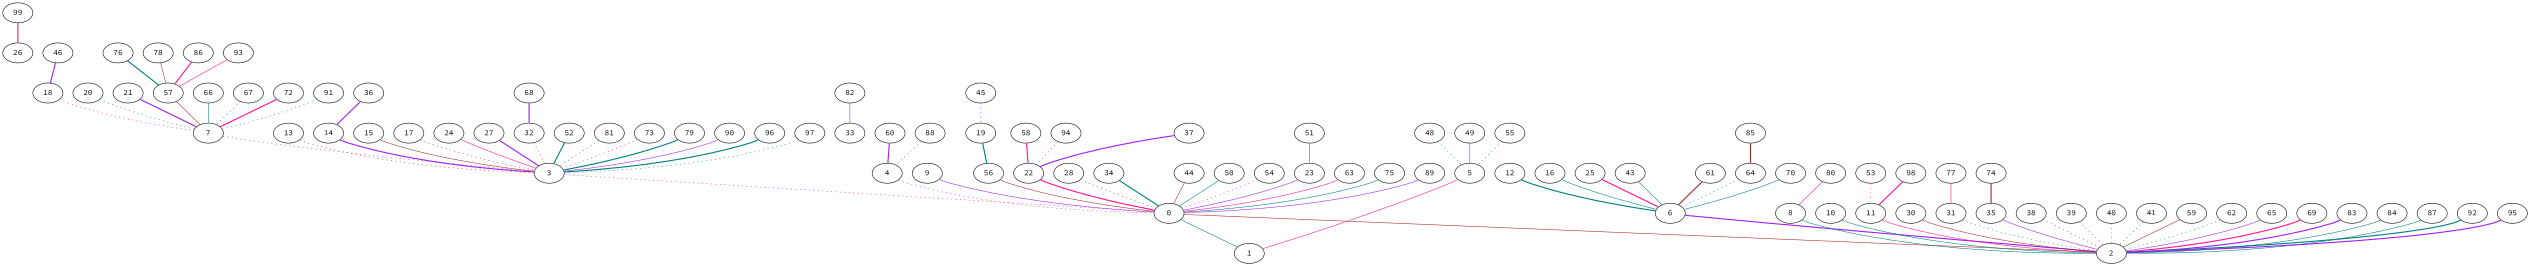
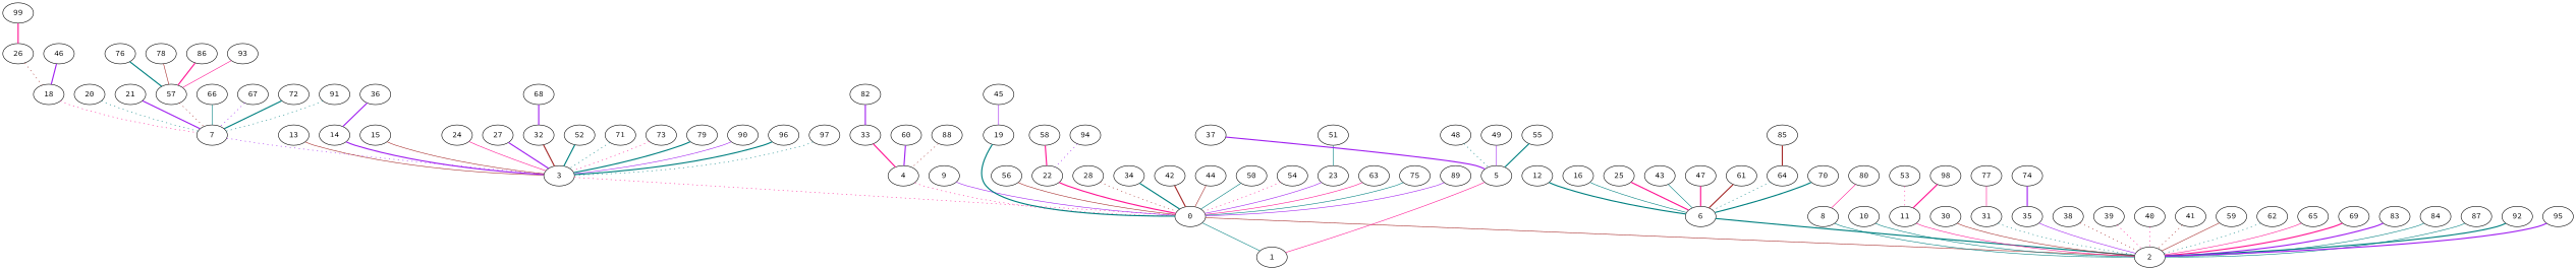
  graph {
    fontname="Source Code Pro"
    node [fontname="Source Code Pro"]
    edge [color=teal fontname="Source Code Pro" style=bold]
    0
    1
    2
    3
    4
    9
    19
    22
    23
    28
    34
+   42
    44
    50
    54
    56
    63
    75
    89
    5
    6
    8
    10
    11
    30
    31
    35
    38
    39
    40
    41
    59
    62
    65
    69
    83
    84
    87
    92
    95
    7
    13
    14
    15
-   17
    24
    27
    32
    52
-   71 [label=81]
+   71
    73
    79
    90
    96
    97
    33
    60
    88
    45
    58
    94
    51
    37
    48
    49
    55
    12
    16
    25
    43
+   47
    61
    64
    70
    80
    53
    98
    77
    74
    18
    20
    21
    57
    66
    67
    72
    91
    36
    68
    82
    85
    26
    46
    76
    78
    86
    93
    99
    0 -- 1 [style=solid]
    0 -- 2 [color=brown style=solid]
    3 -- 0 [color=deeppink style=dotted]
    4 -- 0 [color=deeppink style=dotted]
    9 -- 0 [color=purple style=solid]
-   19 -- 56
+   19 -- 0
    22 -- 0 [color=deeppink]
    23 -- 0 [color=purple style=solid]
    28 -- 0 [color=brown style=dotted]
    34 -- 0
+   42 -- 0 [color=brown]
    44 -- 0 [color=brown style=solid]
    50 -- 0 [style=solid]
    54 -- 0 [color=deeppink style=dotted]
    56 -- 0 [color=brown style=solid]
    63 -- 0 [color=deeppink style=solid]
    75 -- 0 [style=solid]
    89 -- 0 [color=purple style=solid]
    5 -- 1 [color=deeppink style=solid]
-   6 -- 2 [color=purple]
+   6 -- 2
    8 -- 2 [style=solid]
    10 -- 2 [style=solid]
    11 -- 2 [color=deeppink style=solid]
    30 -- 2 [color=brown style=solid]
    31 -- 2 [style=dotted]
    35 -- 2 [color=purple style=solid]
    38 -- 2 [color=brown style=dotted]
    39 -- 2 [color=deeppink style=dotted]
    40 -- 2 [color=deeppink style=dotted]
    41 -- 2 [color=brown style=dotted]
    59 -- 2 [color=brown style=solid]
    62 -- 2 [style=dotted]
-   65 -- 2 [color=purple style=solid]
+   65 -- 2 [color=deeppink style=solid]
    69 -- 2 [color=deeppink]
    83 -- 2 [color=purple]
    84 -- 2 [style=solid]
    87 -- 2 [style=solid]
    92 -- 2
    95 -- 2 [color=purple]
    7 -- 3 [color=purple style=dotted]
-   13 -- 3 [color=brown style=dotted]
+   13 -- 3 [color=brown style=solid]
    14 -- 3 [color=purple]
    15 -- 3 [color=brown style=solid]
-   17 -- 3 [color=brown style=dotted]
    24 -- 3 [color=deeppink style=solid]
    27 -- 3 [color=purple]
-   32 -- 3 [color=brown style=dotted]
+   32 -- 3 [color=brown]
    52 -- 3
    71 -- 3 [style=dotted]
    73 -- 3 [color=deeppink style=dotted]
    79 -- 3
    90 -- 3 [color=purple style=solid]
    96 -- 3
    97 -- 3 [style=dotted]
+   33 -- 4 [color=deeppink]
    60 -- 4 [color=purple]
    88 -- 4 [color=brown style=dotted]
-   45 -- 19 [color=purple style=dotted]
+   45 -- 19 [color=purple style=solid]
    58 -- 22 [color=deeppink]
    94 -- 22 [color=purple style=dotted]
    51 -- 23 [style=solid]
-   37 -- 22 [color=purple]
+   37 -- 5 [color=purple]
    48 -- 5 [style=dotted]
    49 -- 5 [color=purple style=solid]
-   55 -- 5 [style=dotted]
+   55 -- 5
    12 -- 6
    16 -- 6 [style=solid]
    25 -- 6 [color=deeppink]
    43 -- 6 [style=solid]
+   47 -- 6 [color=deeppink]
    61 -- 6 [color=brown]
    64 -- 6 [style=dotted]
-   70 -- 6 [style=solid]
+   70 -- 6
    80 -- 8 [color=deeppink style=solid]
    53 -- 11 [color=deeppink style=dotted]
    98 -- 11 [color=deeppink]
    77 -- 31 [color=deeppink style=solid]
-   74 -- 35 [color=brown]
+   74 -- 35 [color=purple]
    18 -- 7 [color=deeppink style=dotted]
    20 -- 7 [style=dotted]
    21 -- 7 [color=purple]
-   57 -- 7 [color=brown style=solid]
+   57 -- 7 [color=brown style=dotted]
    66 -- 7 [style=solid]
-   67 -- 7 [style=dotted]
-   72 -- 7 [color=deeppink]
+   67 -- 7 [color=purple style=dotted]
+   72 -- 7
    91 -- 7 [style=dotted]
    36 -- 14 [color=purple]
    68 -- 32 [color=purple]
-   82 -- 33 [color=purple style=solid]
+   82 -- 33 [color=purple]
    85 -- 64 [color=brown]
+   26 -- 18 [color=brown style=dotted]
    46 -- 18 [color=purple]
    76 -- 57
    78 -- 57 [color=brown style=solid]
    86 -- 57 [color=deeppink]
    93 -- 57 [color=deeppink style=solid]
    99 -- 26 [color=deeppink]
  }
